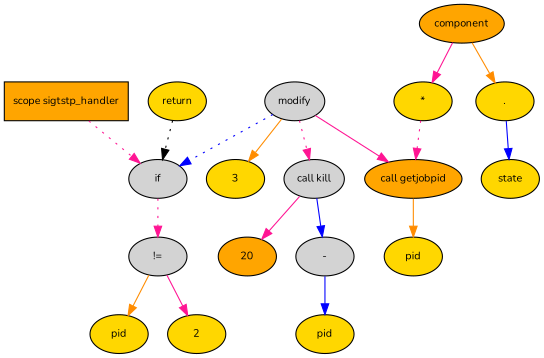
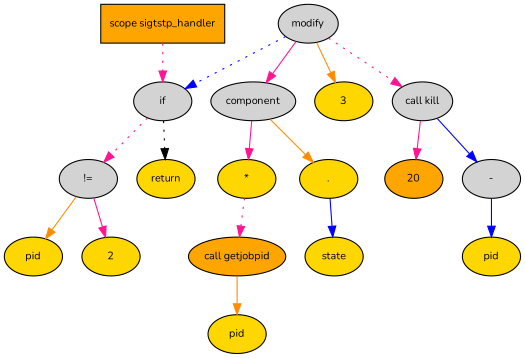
  digraph {
    fontname=Nunito
    fontsize=10
    node [fillcolor=gold fontname=Nunito fontsize=10 shape=ellipse style=filled]
    edge [color=deeppink fontname=Nunito fontsize=10]
    n1 [fillcolor=orange label="scope sigtstp_handler" shape=box]
    n2 [fillcolor=lightgrey label=if]
    n3 [fillcolor=lightgrey label="!="]
    n4 [label=return]
    n5 [label=pid]
    n6 [label=2]
    n7 [fillcolor=lightgrey label=modify]
-   n8 [fillcolor=orange label=component]
+   n8 [fillcolor=lightgrey label=component]
    n9 [label=3]
    n10 [fillcolor=lightgrey label="call kill"]
    n11 [label="*"]
    n12 [label="."]
    n13 [fillcolor=orange label=20]
    n14 [fillcolor=lightgrey label="-"]
    n15 [fillcolor=orange label="call getjobpid"]
    n16 [label=state]
    n17 [label=pid]
    n18 [label=pid]
    n1 -> n2 [style=dotted]
    n2 -> n3 [style=dotted]
-   n4 -> n2 [color=black style=dotted]
+   n2 -> n4 [color=black style=dotted]
    n3 -> n5 [color=darkorange]
    n3 -> n6
    n7 -> n2 [color=blue style=dotted]
-   n7 -> n15
+   n7 -> n8
    n7 -> n9 [color=darkorange]
    n7 -> n10 [style=dotted]
    n8 -> n11
    n8 -> n12 [color=darkorange]
    n10 -> n13
    n10 -> n14 [color=blue]
    n11 -> n15 [style=dotted]
    n12 -> n16 [color=blue]
    n14 -> n18 [color=blue]
    n15 -> n17 [color=darkorange]
  }
